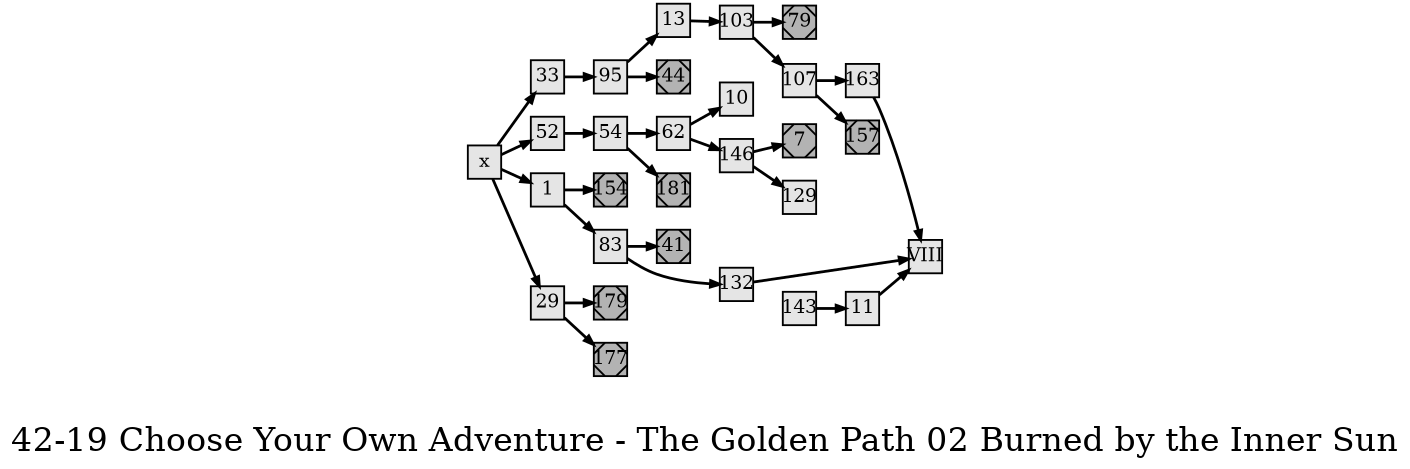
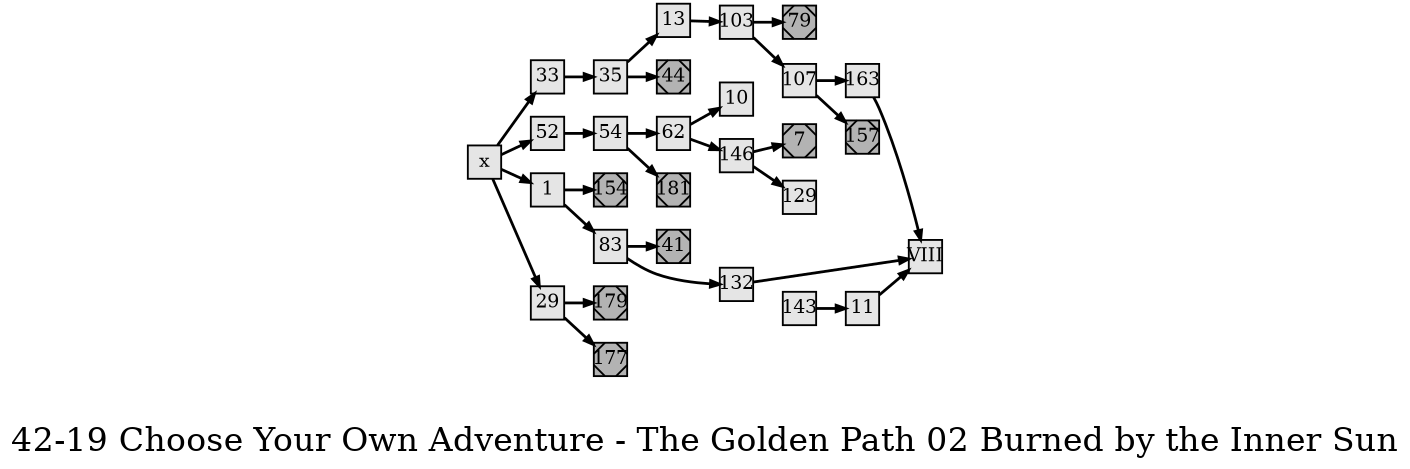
  digraph {
    fontsize=36
    label="42-19 Choose Your Own Adventure - The Golden Path 02 Burned by the Inner Sun"
    nodesep=0.35
    ordering=out
    rankdir=LR
    ranksep=0.45
    node [fillcolor=grey90 fixedsize=true fontsize=20 labelfloat=true margin="0,0" penwidth=2 regular=true shape=rect style=filled]
    edge [fontsize=12 labelfloat=true penwidth=3]
    x
    33
    52
    1
    29
-   35 [label=95]
+   35
    54
    154 [fillcolor=grey70 shape=Msquare]
    83
    179 [fillcolor=grey70 shape=Msquare]
    177 [fillcolor=grey70 shape=Msquare]
    13
    44 [fillcolor=grey70 shape=Msquare]
    62
    181 [fillcolor=grey70 shape=Msquare]
    41 [fillcolor=grey70 shape=Msquare]
    132
    VIII
    7 [fillcolor=grey70 shape=Msquare]
    11
    103
    79 [fillcolor=grey70 shape=Msquare]
    107
    163
    157 [fillcolor=grey70 shape=Msquare]
    143
    10
    146
    129
    x -> 33
    x -> 52
    x -> 1
    x -> 29
    33 -> 35
    52 -> 54
    1 -> 154
    1 -> 83
    29 -> 179
    29 -> 177
    35 -> 13
    35 -> 44
    54 -> 62
    54 -> 181
    83 -> 41
    83 -> 132
    13 -> 103
    62 -> 10
    62 -> 146
    132 -> VIII
    11 -> VIII
    103 -> 79
    103 -> 107
    107 -> 163
    107 -> 157
    163 -> VIII
    143 -> 11
    146 -> 7
    146 -> 129
  }
